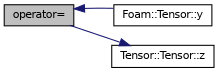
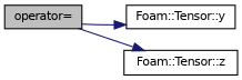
  digraph {
    rankdir=LR
    node [color=black fontname=Helvetica fontsize=10 shape=record]
    edge [color=midnightblue fontname=Helvetica fontsize=10 labelfontname=Helvetica labelfontsize=10 style=solid]
    n1 [fillcolor=grey75 fontcolor=black height=0.2 label="operator=" style=filled width=0.4]
    n2 [height=0.2 label="Foam::Tensor::y" width=0.4]
-   n3 [height=0.2 label="Tensor::Tensor::z" width=0.4]
-   n2 -> n1
+   n3 [height=0.2 label="Foam::Tensor::z" width=0.4]
+   n1 -> n2
    n1 -> n3
  }
